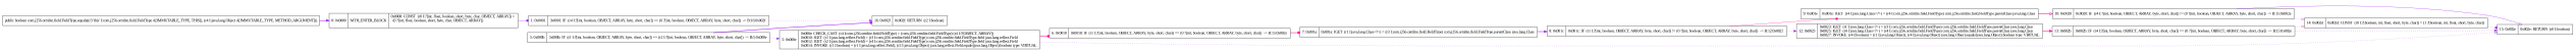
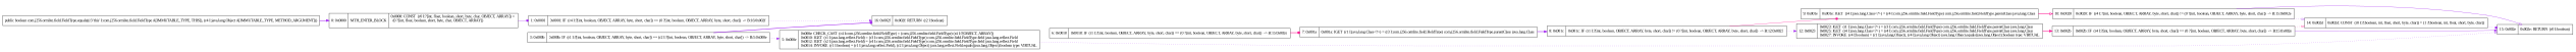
  digraph {
    fontname="Liberation Serif"
    rankdir=LR
    node [fontname="Liberation Serif" shape=record]
    edge [arrowhead=normal color=purple fontname="Liberation Serif" style=dotted]
    n1 [label="{0\:\ 0x0000|MTH_ENTER_BLOCK\l|0x0000: CONST  (r0 I:?[int, float, boolean, short, byte, char, OBJECT, ARRAY]) = \l  (0 ?[int, float, boolean, short, byte, char, OBJECT, ARRAY])\l \l}"]
    n2 [label="{1\:\ 0x0001|0x0001: IF  (r4 I:?[int, boolean, OBJECT, ARRAY, byte, short, char]) == (0 ?[int, boolean, OBJECT, ARRAY, byte, short, char])  \-\> B:16:0x002f \l}"]
    n3 [label="{16\:\ 0x002f|0x002f: RETURN  (r2 I:boolean) \l}"]
    n4 [label="{3\:\ 0x000b|0x000b: IF  (r1 I:?[int, boolean, OBJECT, ARRAY, byte, short, char]) == (r2 I:?[int, boolean, OBJECT, ARRAY, byte, short, char])  \-\> B:5:0x000e \l}"]
    n5 [label="{5\:\ 0x000e|0x000e: CHECK_CAST  (r4 I:com.j256.ormlite.field.FieldType) = (com.j256.ormlite.field.FieldType) (r4 I:?[OBJECT, ARRAY]) \l0x0010: IGET  (r1 I:java.lang.reflect.Field) = (r3 I:com.j256.ormlite.field.FieldType) com.j256.ormlite.field.FieldType.field java.lang.reflect.Field \l0x0012: IGET  (r2 I:java.lang.reflect.Field) = (r4 I:com.j256.ormlite.field.FieldType) com.j256.ormlite.field.FieldType.field java.lang.reflect.Field \l0x0014: INVOKE  (r1 I:boolean) = (r1 I:java.lang.reflect.Field), (r2 I:java.lang.Object) java.lang.reflect.Field.equals(java.lang.Object):boolean type: VIRTUAL \l}"]
    n6 [label="{6\:\ 0x0018|0x0018: IF  (r1 I:?[int, boolean, OBJECT, ARRAY, byte, short, char]) == (0 ?[int, boolean, OBJECT, ARRAY, byte, short, char])  \-\> B:15:0x002e \l}"]
    n7 [label="{15\:\ 0x002e|0x002e: RETURN  (r0 I:boolean) \l}"]
    n8 [label="{7\:\ 0x001a|0x001a: IGET  (r1 I:java.lang.Class\<?\>) = (r3 I:com.j256.ormlite.field.FieldType) com.j256.ormlite.field.FieldType.parentClass java.lang.Class \l}"]
    n9 [label="{8\:\ 0x001c|0x001c: IF  (r1 I:?[int, boolean, OBJECT, ARRAY, byte, short, char]) != (0 ?[int, boolean, OBJECT, ARRAY, byte, short, char])  \-\> B:12:0x0023 \l}"]
    n10 [label="{9\:\ 0x001e|0x001e: IGET  (r4 I:java.lang.Class\<?\>) = (r4 I:com.j256.ormlite.field.FieldType) com.j256.ormlite.field.FieldType.parentClass java.lang.Class \l}"]
    n11 [label="{12\:\ 0x0023|0x0023: IGET  (r1 I:java.lang.Class\<?\>) = (r3 I:com.j256.ormlite.field.FieldType) com.j256.ormlite.field.FieldType.parentClass java.lang.Class \l0x0025: IGET  (r4 I:java.lang.Class\<?\>) = (r4 I:com.j256.ormlite.field.FieldType) com.j256.ormlite.field.FieldType.parentClass java.lang.Class \l0x0027: INVOKE  (r4 I:boolean) = (r1 I:java.lang.Object), (r4 I:java.lang.Object) java.lang.Object.equals(java.lang.Object):boolean type: VIRTUAL \l}"]
    n12 [label="{10\:\ 0x0020|0x0020: IF  (r4 I:?[int, boolean, OBJECT, ARRAY, byte, short, char]) != (0 ?[int, boolean, OBJECT, ARRAY, byte, short, char])  \-\> B:15:0x002e \l}"]
    n13 [label="{13\:\ 0x002b|0x002b: IF  (r4 I:?[int, boolean, OBJECT, ARRAY, byte, short, char]) == (0 ?[int, boolean, OBJECT, ARRAY, byte, short, char])  \-\> B:15:0x002e \l}"]
    n14 [label="{14\:\ 0x002d|0x002d: CONST  (r0 I:?[boolean, int, float, short, byte, char]) = (1 ?[boolean, int, float, short, byte, char]) \l}"]
    n15 [label="{public boolean com.j256.ormlite.field.FieldType.equals((r3 'this' I:com.j256.ormlite.field.FieldType A[IMMUTABLE_TYPE, THIS]), (r4 I:java.lang.Object A[IMMUTABLE_TYPE, METHOD_ARGUMENT])) }"]
    n1 -> n2 [arrowhead=dot style=solid]
    n2 -> n3
    n4 -> n3 [arrowhead=dot style=bold]
    n4 -> n5
-   n5 -> n6 [arrowhead=dot color=deeppink style=bold]
    n5 -> n7 [arrowhead=onormal]
    n6 -> n8 [arrowhead=dot color=deeppink style=bold]
    n8 -> n9 [style=bold]
    n9 -> n10 [arrowhead=dot color=deeppink style=solid]
    n9 -> n11
    n10 -> n12 [arrowhead=onormal color=deeppink style=bold]
    n11 -> n13 [color=deeppink style=bold]
    n12 -> n7 [arrowhead=onormal style=solid]
    n12 -> n14 [arrowhead=onormal]
-   n13 -> n7
+   n13 -> n7 [style=solid]
    n13 -> n14 [arrowhead=onormal color=deeppink]
    n14 -> n7 [arrowhead=dot]
    n15 -> n1 [style=bold]
  }
